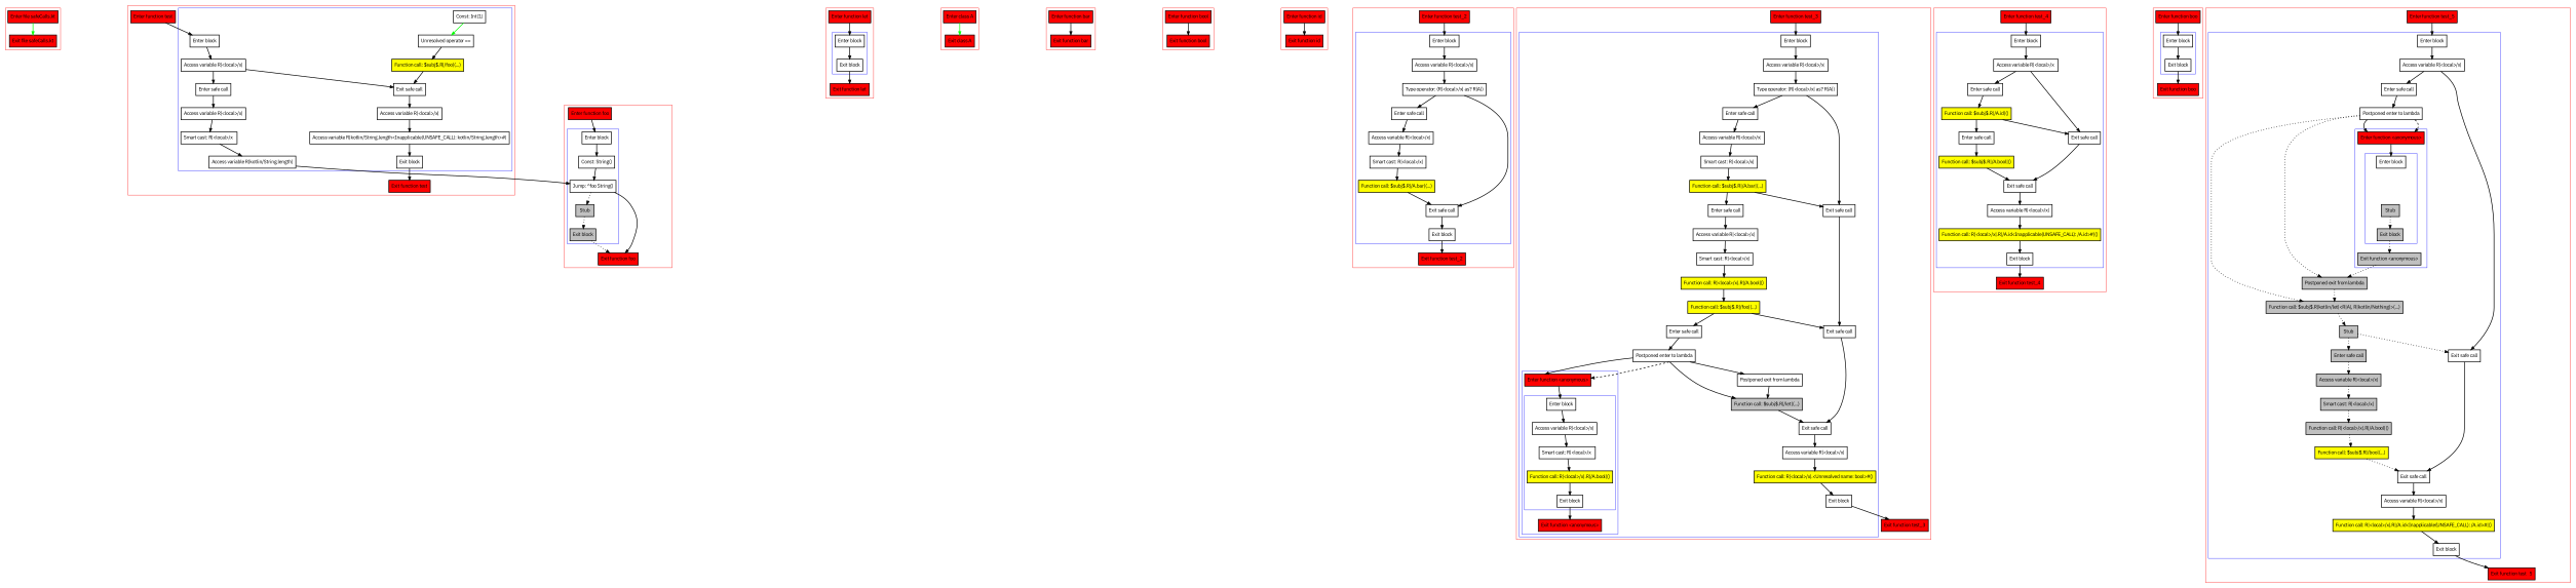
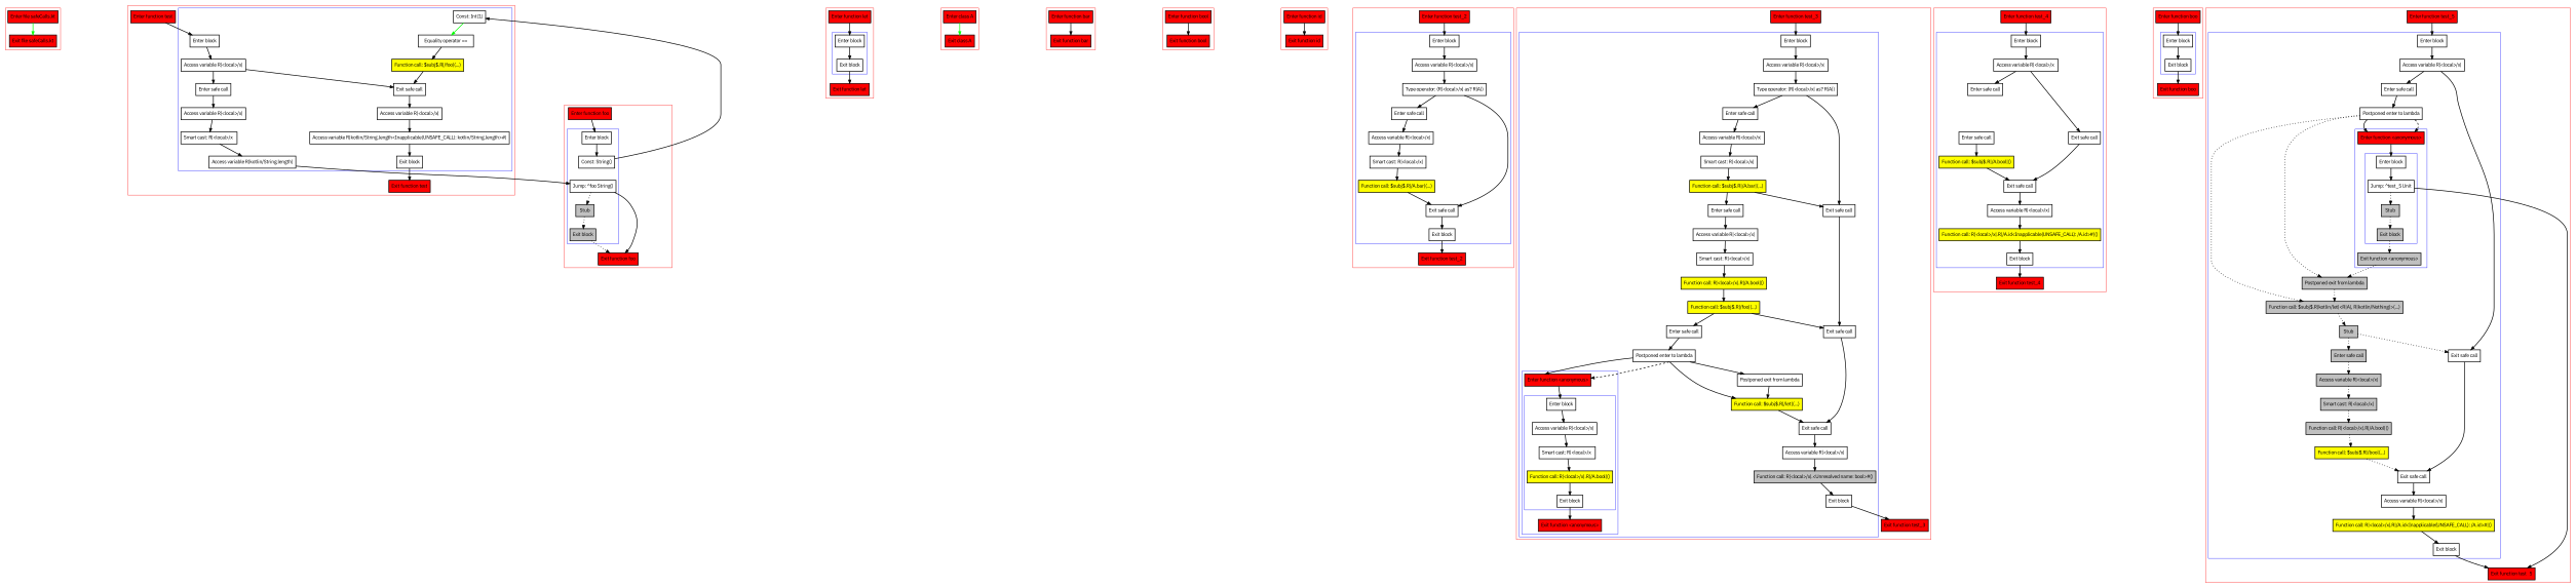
  digraph {
    fontname="IBM Plex Sans"
    nodesep=3
    node [fontname="IBM Plex Sans" penwidth=2 shape=box]
    edge [fontname="IBM Plex Sans" penwidth=2]
    n1 [fillcolor=red label="Enter file safeCalls.kt" style=filled]
    n2 [fillcolor=red label="Exit file safeCalls.kt" style=filled]
    n3 [label="Enter block"]
    n4 [label="Const: String()"]
    n5 [label="Jump: ^foo String()"]
    n6 [fillcolor=gray label=Stub style=filled]
    n7 [fillcolor=gray label="Exit block" style=filled]
    n8 [fillcolor=red label="Enter function foo" style=filled]
    n9 [fillcolor=red label="Exit function foo" style=filled]
    n10 [label="Enter block"]
    n11 [label="Exit block"]
    n12 [fillcolor=red label="Enter function let" style=filled]
    n13 [fillcolor=red label="Exit function let" style=filled]
    n14 [label="Enter block"]
    n15 [label="Access variable R|<local>/x|"]
    n16 [label="Enter safe call"]
    n17 [label="Access variable R|<local>/x|"]
    n18 [label="Smart cast: R|<local>/x|"]
    n19 [label="Access variable R|kotlin/String.length|"]
    n20 [label="Const: Int(1)"]
-   n21 [label="Unresolved operator =="]
+   n21 [label="Equality operator =="]
    n22 [fillcolor=yellow label="Function call: $subj$.R|/foo|(...)" style=filled]
    n23 [label="Exit safe call"]
    n24 [label="Access variable R|<local>/x|"]
    n25 [label="Access variable R|kotlin/String.length<Inapplicable(UNSAFE_CALL): kotlin/String.length>#|"]
    n26 [label="Exit block"]
    n27 [fillcolor=red label="Enter function test" style=filled]
    n28 [fillcolor=red label="Exit function test" style=filled]
    n29 [fillcolor=red label="Enter class A" style=filled]
    n30 [fillcolor=red label="Exit class A" style=filled]
    n31 [fillcolor=red label="Enter function bar" style=filled]
    n32 [fillcolor=red label="Exit function bar" style=filled]
    n33 [fillcolor=red label="Enter function bool" style=filled]
    n34 [fillcolor=red label="Exit function bool" style=filled]
    n35 [fillcolor=red label="Enter function id" style=filled]
    n36 [fillcolor=red label="Exit function id" style=filled]
    n37 [label="Enter block"]
    n38 [label="Access variable R|<local>/x|"]
    n39 [label="Type operator: (R|<local>/x| as? R|A|)"]
    n40 [label="Enter safe call"]
    n41 [label="Access variable R|<local>/x|"]
    n42 [label="Smart cast: R|<local>/x|"]
    n43 [fillcolor=yellow label="Function call: $subj$.R|/A.bar|(...)" style=filled]
    n44 [label="Exit safe call"]
    n45 [label="Exit block"]
    n46 [fillcolor=red label="Enter function test_2" style=filled]
    n47 [fillcolor=red label="Exit function test_2" style=filled]
    n48 [label="Enter block"]
    n49 [label="Access variable R|<local>/x|"]
    n50 [label="Smart cast: R|<local>/x|"]
    n51 [fillcolor=yellow label="Function call: R|<local>/x|.R|/A.bool|()" style=filled]
    n52 [label="Exit block"]
    n53 [fillcolor=red label="Enter function <anonymous>" style=filled]
    n54 [fillcolor=red label="Exit function <anonymous>" style=filled]
    n55 [label="Enter block"]
    n56 [label="Access variable R|<local>/x|"]
    n57 [label="Type operator: (R|<local>/x| as? R|A|)"]
    n58 [label="Enter safe call"]
    n59 [label="Access variable R|<local>/x|"]
    n60 [label="Smart cast: R|<local>/x|"]
    n61 [fillcolor=yellow label="Function call: $subj$.R|/A.bar|(...)" style=filled]
    n62 [label="Enter safe call"]
    n63 [label="Access variable R|<local>/x|"]
    n64 [label="Smart cast: R|<local>/x|"]
    n65 [fillcolor=yellow label="Function call: R|<local>/x|.R|/A.bool|()" style=filled]
    n66 [fillcolor=yellow label="Function call: $subj$.R|/foo|(...)" style=filled]
    n67 [label="Enter safe call"]
    n68 [label="Postponed enter to lambda"]
    n69 [label="Postponed exit from lambda"]
-   n70 [fillcolor=gray label="Function call: $subj$.R|/let|(...)" style=filled]
+   n70 [fillcolor=yellow label="Function call: $subj$.R|/let|(...)" style=filled]
    n71 [label="Exit safe call"]
    n72 [label="Exit safe call"]
    n73 [label="Exit safe call"]
    n74 [label="Access variable R|<local>/x|"]
-   n75 [fillcolor=yellow label="Function call: R|<local>/x|.<Unresolved name: bool>#()" style=filled]
+   n75 [fillcolor=gray label="Function call: R|<local>/x|.<Unresolved name: bool>#()" style=filled]
    n76 [label="Exit block"]
    n77 [fillcolor=red label="Enter function test_3" style=filled]
    n78 [fillcolor=red label="Exit function test_3" style=filled]
    n79 [label="Enter block"]
    n80 [label="Access variable R|<local>/x|"]
    n81 [label="Enter safe call"]
-   n82 [fillcolor=yellow label="Function call: $subj$.R|/A.id|()" style=filled]
    n83 [label="Enter safe call"]
    n84 [fillcolor=yellow label="Function call: $subj$.R|/A.bool|()" style=filled]
    n85 [label="Exit safe call"]
    n86 [label="Exit safe call"]
    n87 [label="Access variable R|<local>/x|"]
    n88 [fillcolor=yellow label="Function call: R|<local>/x|.R|/A.id<Inapplicable(UNSAFE_CALL): /A.id>#|()" style=filled]
    n89 [label="Exit block"]
    n90 [fillcolor=red label="Enter function test_4" style=filled]
    n91 [fillcolor=red label="Exit function test_4" style=filled]
    n92 [label="Enter block"]
    n93 [label="Exit block"]
    n94 [fillcolor=red label="Enter function boo" style=filled]
    n95 [fillcolor=red label="Exit function boo" style=filled]
    n96 [label="Enter block"]
+   n97 [label="Jump: ^test_5 Unit"]
    n98 [fillcolor=gray label=Stub style=filled]
    n99 [fillcolor=gray label="Exit block" style=filled]
    n100 [fillcolor=red label="Enter function <anonymous>" style=filled]
    n101 [fillcolor=gray label="Exit function <anonymous>" style=filled]
    n102 [label="Enter block"]
    n103 [label="Access variable R|<local>/x|"]
    n104 [label="Enter safe call"]
    n105 [label="Postponed enter to lambda"]
    n106 [fillcolor=gray label="Postponed exit from lambda" style=filled]
    n107 [fillcolor=gray label="Function call: $subj$.R|kotlin/let|<R|A|, R|kotlin/Nothing|>(...)" style=filled]
    n108 [fillcolor=gray label=Stub style=filled]
    n109 [fillcolor=gray label="Enter safe call" style=filled]
    n110 [fillcolor=gray label="Access variable R|<local>/x|" style=filled]
    n111 [fillcolor=gray label="Smart cast: R|<local>/x|" style=filled]
    n112 [fillcolor=gray label="Function call: R|<local>/x|.R|/A.bool|()" style=filled]
    n113 [fillcolor=yellow label="Function call: $subj$.R|/boo|(...)" style=filled]
    n114 [label="Exit safe call"]
    n115 [label="Exit safe call"]
    n116 [label="Access variable R|<local>/x|"]
    n117 [fillcolor=yellow label="Function call: R|<local>/x|.R|/A.id<Inapplicable(UNSAFE_CALL): /A.id>#|()" style=filled]
    n118 [label="Exit block"]
    n119 [fillcolor=red label="Enter function test_5" style=filled]
    n120 [fillcolor=red label="Exit function test_5" style=filled]
    subgraph cluster_1 {
      color=red
      n1
      n2
    }
    subgraph cluster_2 {
      color=red
      n8
      n9
      subgraph cluster_3 {
        color=blue
        n3
        n4
        n5
        n6
        n7
      }
    }
    subgraph cluster_4 {
      color=red
      n12
      n13
      subgraph cluster_5 {
        color=blue
        n10
        n11
      }
    }
    subgraph cluster_6 {
      color=red
      n27
      n28
      subgraph cluster_7 {
        color=blue
        n14
        n15
        n16
        n17
        n18
        n19
        n20
        n21
        n22
        n23
        n24
        n25
        n26
      }
    }
    subgraph cluster_8 {
      color=red
      n29
      n30
    }
    subgraph cluster_9 {
      color=red
      n31
      n32
    }
    subgraph cluster_10 {
      color=red
      n33
      n34
    }
    subgraph cluster_11 {
      color=red
      n35
      n36
    }
    subgraph cluster_12 {
      color=red
      n46
      n47
      subgraph cluster_13 {
        color=blue
        n37
        n38
        n39
        n40
        n41
        n42
        n43
        n44
        n45
      }
    }
    subgraph cluster_14 {
      color=red
      n77
      n78
      subgraph cluster_15 {
        color=blue
        n55
        n56
        n57
        n58
        n59
        n60
        n61
        n62
        n63
        n64
        n65
        n66
        n67
        n68
        n69
        n70
        n71
        n72
        n73
        n74
        n75
        n76
        subgraph cluster_16 {
          color=blue
          n53
          n54
          subgraph cluster_17 {
            color=blue
            n48
            n49
            n50
            n51
            n52
          }
        }
      }
    }
    subgraph cluster_18 {
      color=red
      n90
      n91
      subgraph cluster_19 {
        color=blue
        n79
        n80
        n81
-       n82
        n83
        n84
        n85
        n86
        n87
        n88
        n89
      }
    }
    subgraph cluster_20 {
      color=red
      n94
      n95
      subgraph cluster_21 {
        color=blue
        n92
        n93
      }
    }
    subgraph cluster_22 {
      color=red
      n119
      n120
      subgraph cluster_23 {
        color=blue
        n102
        n103
        n104
        n105
        n106
        n107
        n108
        n109
        n110
        n111
        n112
        n113
        n114
        n115
        n116
        n117
        n118
        subgraph cluster_24 {
          color=blue
          n100
          n101
          subgraph cluster_25 {
            color=blue
            n96
+           n97
            n98
            n99
          }
        }
      }
    }
    n1 -> n2 [color=green]
    n3 -> n4
-   n4 -> n5
+   n4 -> n20
    n5 -> n6 [style=dotted]
    n5 -> n9
    n6 -> n7 [style=dotted]
    n7 -> n9 [style=dotted]
    n8 -> n3
    n10 -> n11
    n11 -> n13
    n12 -> n10
    n14 -> n15
    n15 -> n16
    n15 -> n23
    n16 -> n17
    n17 -> n18
    n18 -> n19
    n19 -> n5
    n20 -> n21 [color=green]
    n21 -> n22
    n22 -> n23
    n23 -> n24
    n24 -> n25
    n25 -> n26
    n26 -> n28
    n27 -> n14
    n29 -> n30 [color=green]
    n31 -> n32
    n33 -> n34
    n35 -> n36
    n37 -> n38
    n38 -> n39
    n39 -> n40
    n39 -> n44
    n40 -> n41
    n41 -> n42
    n42 -> n43
    n43 -> n44
    n44 -> n45
    n45 -> n47
    n46 -> n37
    n48 -> n49
    n49 -> n50
    n50 -> n51
    n51 -> n52
    n52 -> n54
    n53 -> n48
    n55 -> n56
    n56 -> n57
    n57 -> n58
    n57 -> n71
    n58 -> n59
    n59 -> n60
    n60 -> n61
    n61 -> n62
    n61 -> n71
    n62 -> n63
    n63 -> n64
    n64 -> n65
    n65 -> n66
    n66 -> n67
    n66 -> n72
    n67 -> n68
    n68 -> n53
    n68 -> n53 [style=dashed]
    n68 -> n69
    n68 -> n70
    n69 -> n70
    n70 -> n73
    n71 -> n72
    n72 -> n73
    n73 -> n74
    n74 -> n75
    n75 -> n76
    n76 -> n78
    n77 -> n55
    n79 -> n80
    n80 -> n81
    n80 -> n85
-   n81 -> n82
-   n82 -> n83
-   n82 -> n85
    n83 -> n84
    n84 -> n86
    n85 -> n86
    n86 -> n87
    n87 -> n88
    n88 -> n89
    n89 -> n91
    n90 -> n79
    n92 -> n93
    n93 -> n95
    n94 -> n92
+   n96 -> n97
+   n97 -> n98 [style=dotted]
+   n97 -> n120
    n98 -> n99 [style=dotted]
    n99 -> n101 [style=dotted]
    n100 -> n96
    n101 -> n106 [style=dotted]
    n102 -> n103
    n103 -> n104
    n103 -> n114
    n104 -> n105
    n105 -> n100
    n105 -> n100 [style=dashed]
    n105 -> n106 [style=dotted]
    n105 -> n107 [style=dotted]
    n106 -> n107 [style=dotted]
    n107 -> n108 [style=dotted]
    n108 -> n109 [style=dotted]
    n108 -> n114 [style=dotted]
    n109 -> n110 [style=dotted]
    n110 -> n111 [style=dotted]
    n111 -> n112 [style=dotted]
    n112 -> n113 [style=dotted]
    n113 -> n115 [style=dotted]
    n114 -> n115
    n115 -> n116
    n116 -> n117
    n117 -> n118
    n118 -> n120
    n119 -> n102
  }
